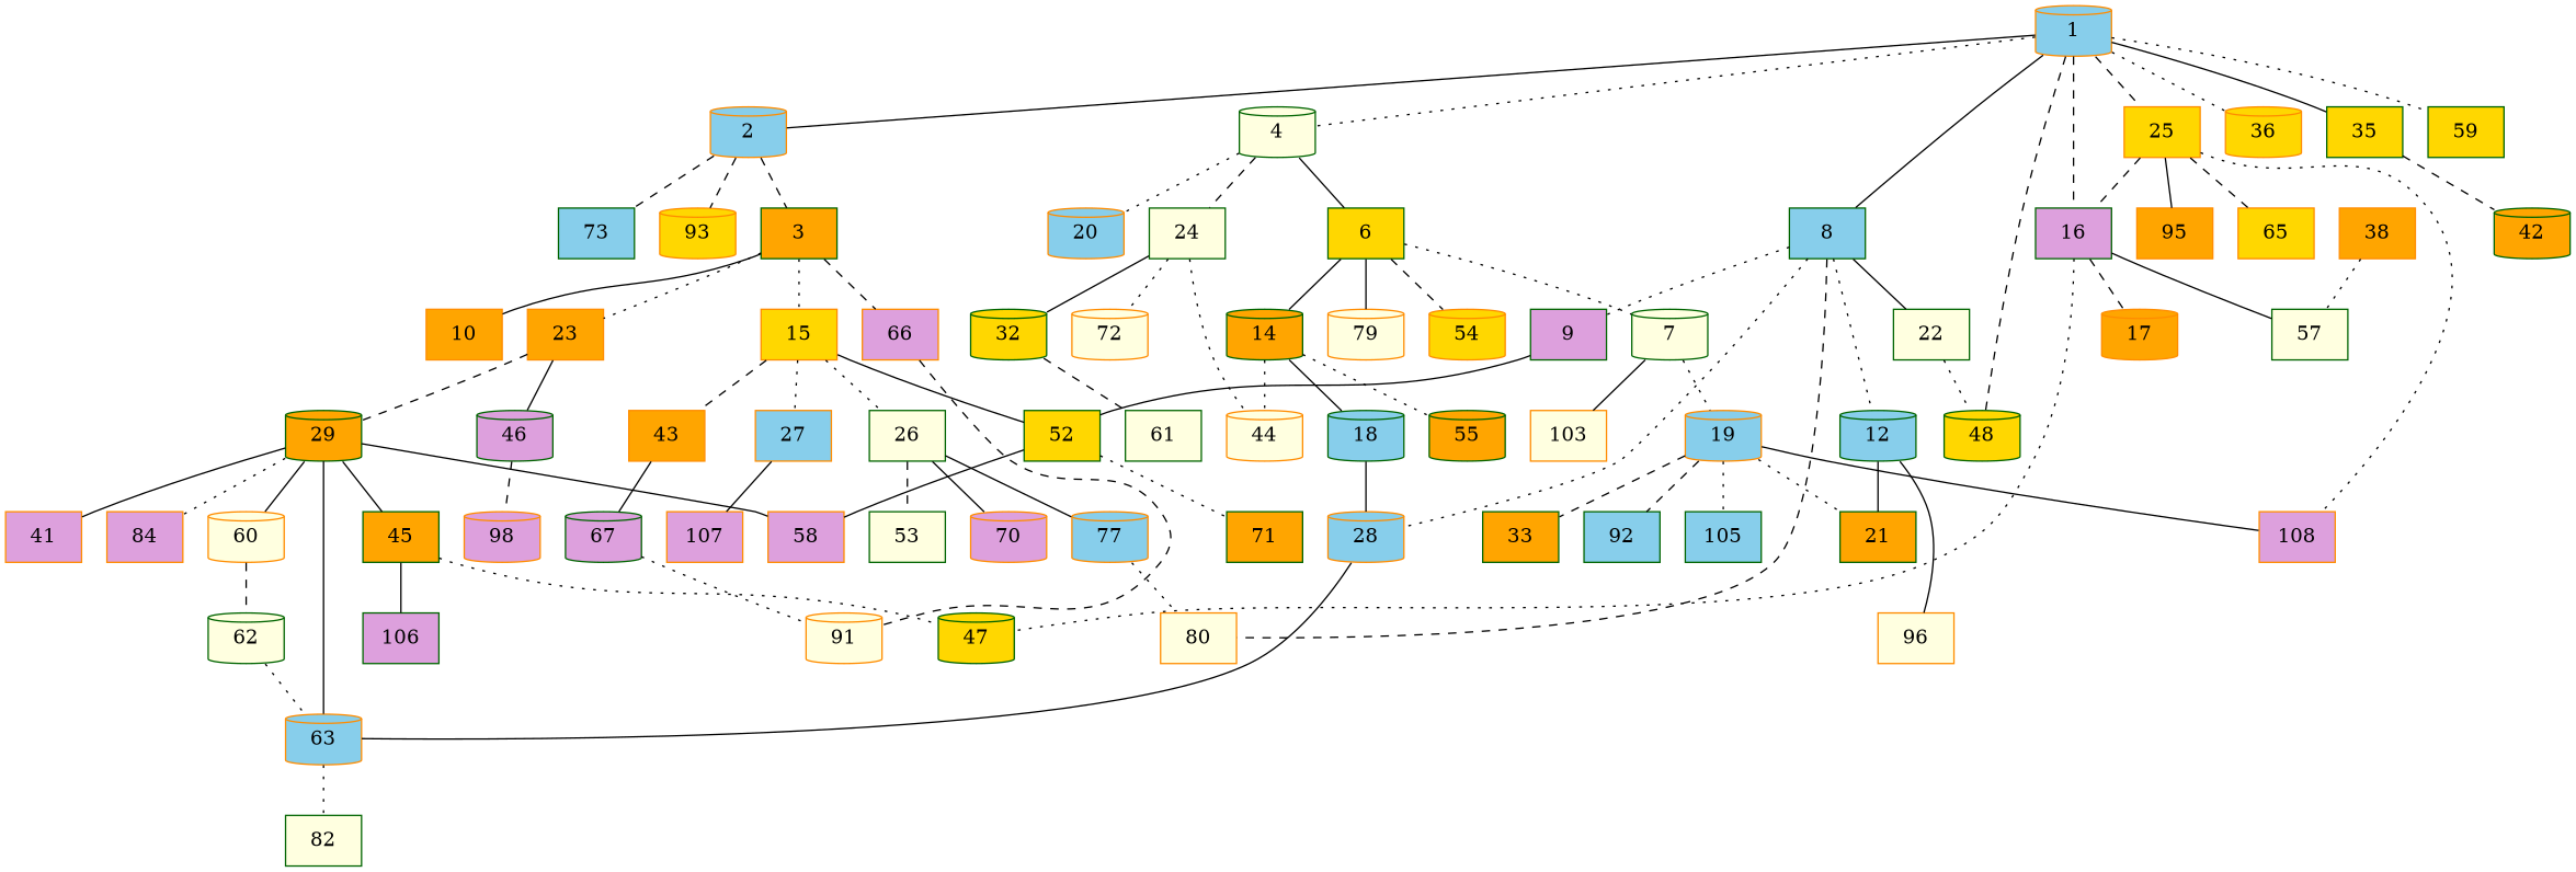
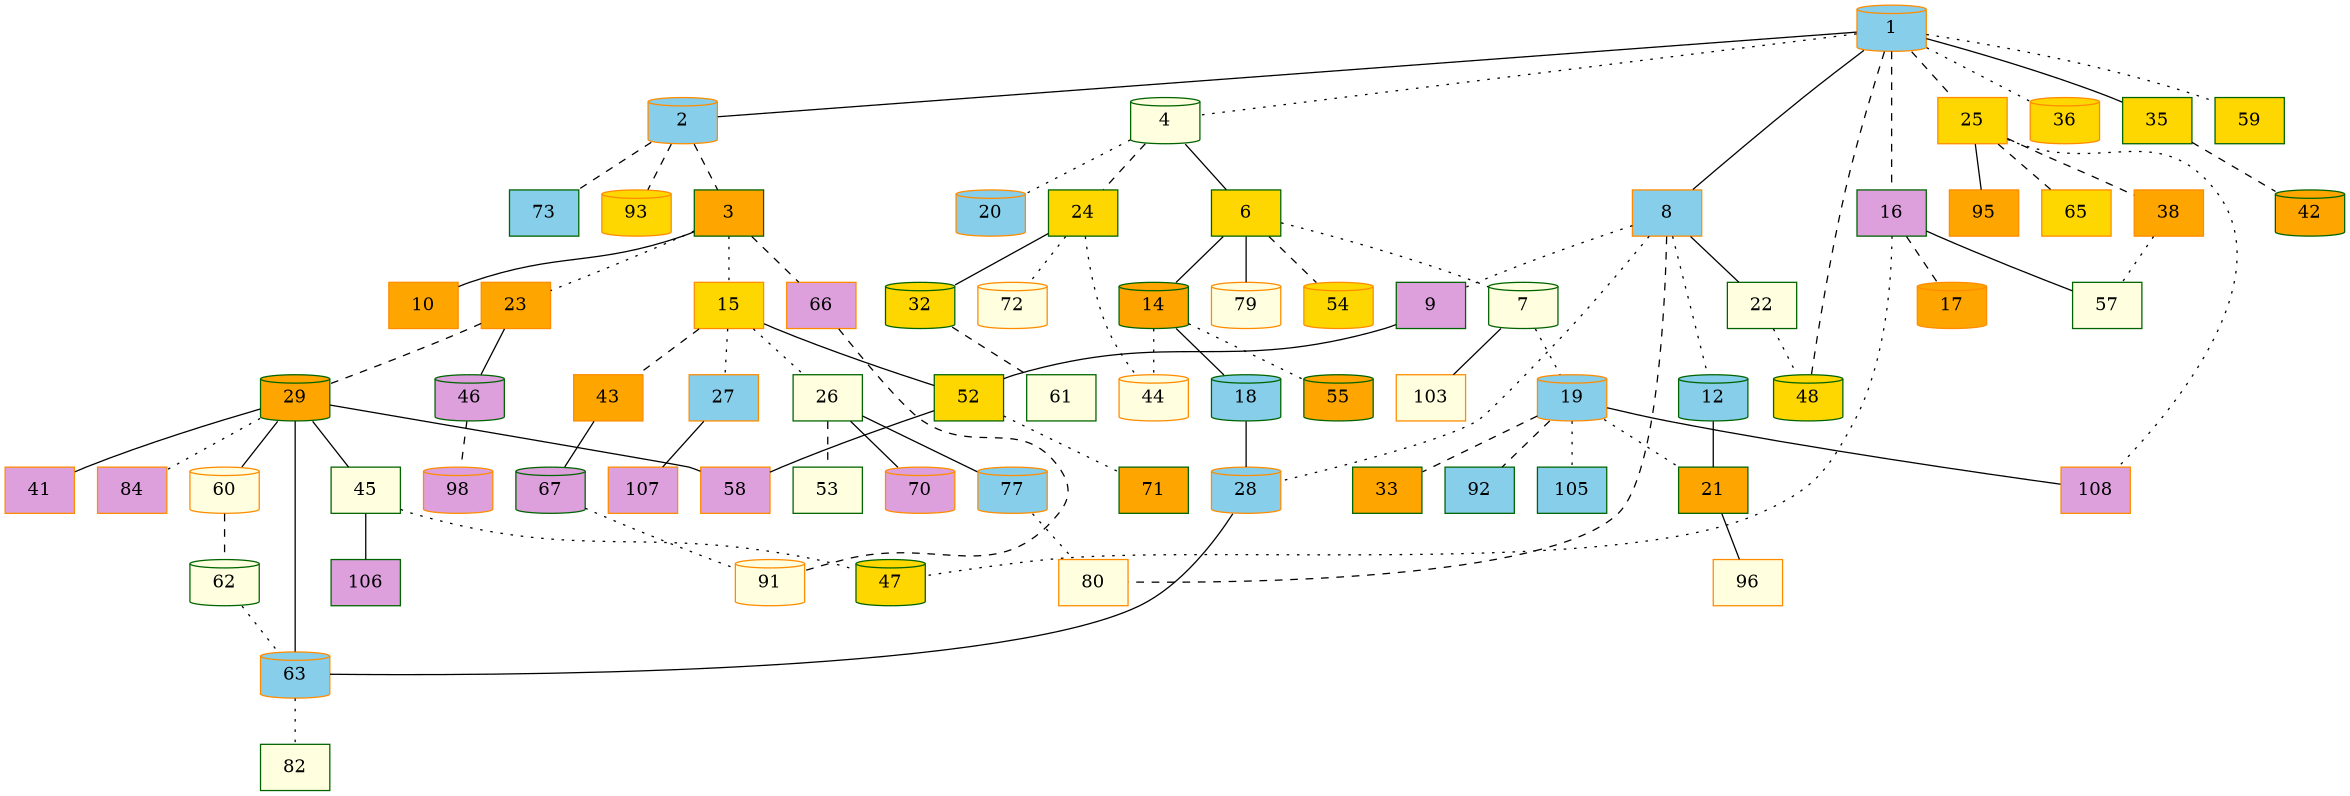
  graph {
    node [color=darkorange fillcolor=lightyellow shape=box style=filled]
    edge [style=solid]
    1 [fillcolor=skyblue shape=cylinder super="+13"]
    2 [fillcolor=skyblue shape=cylinder super="+56"]
    4 [color=darkgreen shape=cylinder super="+74"]
-   8 [color=darkgreen fillcolor=skyblue super="+11"]
+   8 [fillcolor=skyblue super="+11"]
    16 [color=darkgreen fillcolor=plum super="+51"]
    25 [fillcolor=gold super="+64"]
    35 [color=darkgreen fillcolor=gold]
    36 [fillcolor=gold shape=cylinder]
    48 [color=darkgreen fillcolor=gold shape=cylinder]
    59 [color=darkgreen fillcolor=gold]
    3 [color=darkgreen fillcolor=orange super="+5"]
    73 [color=darkgreen fillcolor=skyblue]
    93 [fillcolor=gold shape=cylinder]
    6 [color=darkgreen fillcolor=gold super="+39"]
    20 [fillcolor=skyblue shape=cylinder super="+30"]
-   24 [color=darkgreen]
+   24 [color=darkgreen fillcolor=gold]
    9 [color=darkgreen fillcolor=plum]
    12 [color=darkgreen fillcolor=skyblue shape=cylinder super="+88"]
    22 [color=darkgreen super="+90"]
    28 [fillcolor=skyblue shape=cylinder super="+86"]
    80
    17 [fillcolor=orange shape=cylinder super="+102"]
    47 [color=darkgreen fillcolor=gold shape=cylinder]
    57 [color=darkgreen]
    n25 [fillcolor=plum label=108 super="+101"]
    38 [fillcolor=orange super="+94"]
    65 [fillcolor=gold]
    95 [fillcolor=orange]
    42 [color=darkgreen fillcolor=orange shape=cylinder super="+78"]
    10 [fillcolor=orange super="+76"]
    15 [fillcolor=gold super="+31"]
    23 [fillcolor=orange]
    66 [fillcolor=plum super="+75"]
    52 [color=darkgreen fillcolor=gold super="+68"]
    26 [color=darkgreen super="+40"]
    27 [fillcolor=skyblue]
    43 [fillcolor=orange]
    29 [color=darkgreen fillcolor=orange shape=cylinder super="+34"]
    46 [color=darkgreen fillcolor=plum shape=cylinder super="+49"]
    91 [shape=cylinder]
    7 [color=darkgreen shape=cylinder super="+50"]
    14 [color=darkgreen fillcolor=orange shape=cylinder super="+37"]
    54 [fillcolor=gold shape=cylinder]
    79 [shape=cylinder]
    44 [shape=cylinder]
    32 [color=darkgreen fillcolor=gold shape=cylinder super="+87"]
    72 [shape=cylinder super="+99"]
    19 [fillcolor=skyblue shape=cylinder super="+85"]
    103
    18 [color=darkgreen fillcolor=skyblue shape=cylinder]
    55 [color=darkgreen fillcolor=orange shape=cylinder]
    21 [color=darkgreen fillcolor=orange super="+83"]
    33 [color=darkgreen fillcolor=orange]
    92 [color=darkgreen fillcolor=skyblue]
    105 [color=darkgreen fillcolor=skyblue]
    63 [fillcolor=skyblue shape=cylinder super="+104"]
    58 [fillcolor=plum]
    71 [color=darkgreen fillcolor=orange]
    96
    53 [color=darkgreen]
    70 [fillcolor=plum shape=cylinder]
    77 [fillcolor=skyblue shape=cylinder super="+97"]
    107 [fillcolor=plum]
    67 [color=darkgreen fillcolor=plum shape=cylinder super="+69"]
    41 [fillcolor=plum]
-   45 [color=darkgreen fillcolor=orange super="+81"]
+   45 [color=darkgreen super="+81"]
    60 [shape=cylinder]
    84 [fillcolor=plum]
    98 [fillcolor=plum shape=cylinder]
    61 [color=darkgreen]
    82 [color=darkgreen]
    106 [color=darkgreen fillcolor=plum]
    62 [color=darkgreen shape=cylinder super="+89"]
    1 -- 2
    1 -- 4 [style=dotted]
    1 -- 8
    1 -- 16 [style=dashed]
    1 -- 25 [style=dashed]
    1 -- 35
    1 -- 36 [style=dotted]
    1 -- 48 [style=dashed]
    1 -- 59 [style=dotted]
    2 -- 3 [style=dashed]
    2 -- 73 [style=dashed]
    2 -- 93 [style=dashed]
    4 -- 6
    4 -- 20 [style=dotted]
    4 -- 24 [style=dashed]
    8 -- 9 [style=dotted]
    8 -- 12 [style=dotted]
    8 -- 22
    8 -- 28 [style=dotted]
    8 -- 80 [style=dashed]
    16 -- 17 [style=dashed]
    16 -- 47 [style=dotted]
    16 -- 57
    25 -- n25 [style=dotted]
-   25 -- 16 [style=dashed]
+   25 -- 38 [style=dashed]
    25 -- 65 [style=dashed]
    25 -- 95
    35 -- 42 [style=dashed]
    3 -- 10
    3 -- 15 [style=dotted]
    3 -- 23 [style=dotted]
    3 -- 66 [style=dashed]
    6 -- 7 [style=dotted]
    6 -- 14
    6 -- 54 [style=dashed]
    6 -- 79
    24 -- 44 [style=dotted]
    24 -- 32
    24 -- 72 [style=dotted]
    9 -- 52
    12 -- 21
    22 -- 48 [style=dotted]
    28 -- 63
    38 -- 57 [style=dotted]
    15 -- 52
    15 -- 26 [style=dotted]
    15 -- 27 [style=dotted]
    15 -- 43 [style=dashed]
    23 -- 29 [style=dashed]
    23 -- 46
    66 -- 91 [style=dashed]
    52 -- 58
    52 -- 71 [style=dotted]
    26 -- 53 [style=dashed]
    26 -- 70
    26 -- 77
    27 -- 107
    43 -- 67
    29 -- 63
    29 -- 58
    29 -- 41
    29 -- 45
    29 -- 60
    29 -- 84 [style=dotted]
    46 -- 98 [style=dashed]
    7 -- 19 [style=dotted]
    7 -- 103
    14 -- 44 [style=dotted]
    14 -- 18
    14 -- 55 [style=dotted]
    32 -- 61 [style=dashed]
    19 -- n25
    19 -- 21 [style=dotted]
    19 -- 33 [style=dashed]
    19 -- 92 [style=dashed]
    19 -- 105 [style=dotted]
    18 -- 28
-   12 -- 96
+   21 -- 96
    63 -- 82 [style=dotted]
    77 -- 80 [style=dotted]
    67 -- 91 [style=dotted]
    45 -- 47 [style=dotted]
    45 -- 106
    60 -- 62 [style=dashed]
    62 -- 63 [style=dotted]
  }
